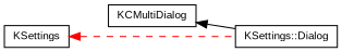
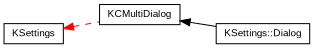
  digraph {
    fontname="Liberation Sans"
    rankdir=LR
    node [color=black fillcolor=white fontname="Liberation Sans" fontsize=10 shape=record style=filled]
    edge [dir=back fontname="Liberation Sans" fontsize=10 labelfontname=Helvetica labelfontsize=10]
    n1 [height=0.2 label=KSettings width=0.4]
    n2 [height=0.2 label=KCMultiDialog width=0.4]
    n3 [height=0.2 label="KSettings::Dialog" width=0.4]
-   n1 -> n3 [color=red style=dashed]
+   n1 -> n2 [color=red style=dashed]
    n2 -> n3 [color=black style=solid]
  }
